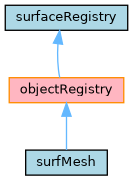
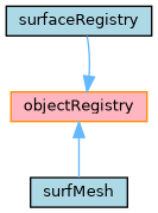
  digraph {
    node [color=black fillcolor=lightblue fontname=Helvetica fontsize=10 shape=box style=filled]
    edge [color=steelblue1 dir=back fontname=Helvetica fontsize=10 labelfontname=Helvetica labelfontsize=10 style=solid]
    n1 [fontcolor=black height=0.2 label=surfaceRegistry width=0.4]
    n2 [height=0.2 label=surfMesh width=0.4]
    n3 [color=darkorange fillcolor=lightpink height=0.2 label=objectRegistry width=0.4]
-   n1 -> n3
+   n3 -> n1
    n3 -> n2
  }
